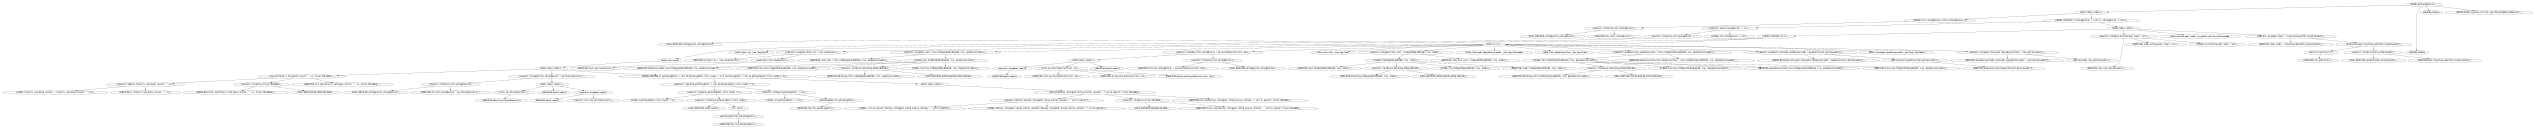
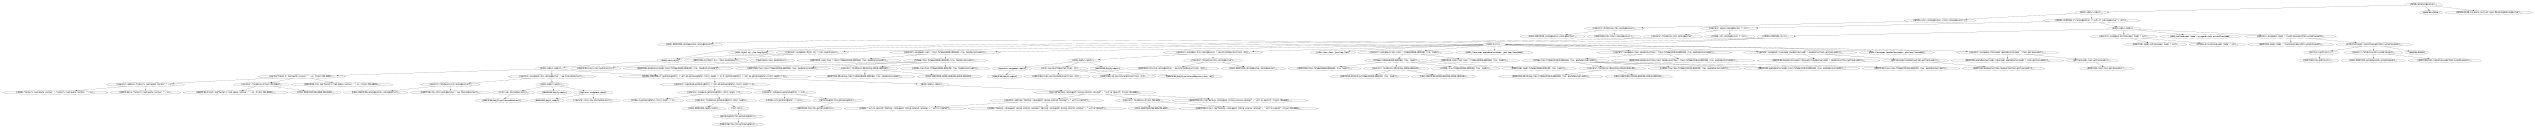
  digraph {
    fontname="Liberation Mono"
    node [fontname="Liberation Mono"]
    edge [fontname="Liberation Mono"]
    n1 [label=<(METHOD,getCatalogResolver)<SUB>539</SUB>>]
    n2 [label=<(BLOCK,&lt;empty&gt;,&lt;empty&gt;)<SUB>539</SUB>>]
    n3 [label=<(MODIFIER,PRIVATE)>]
    n4 [label=<(MODIFIER,VIRTUAL)>]
    n5 [label=<(METHOD_RETURN,org.apache.tools.ant.types.XMLCatalog$CatalogResolver)<SUB>539</SUB>>]
    n6 [label=<(CONTROL_STRUCTURE,if (catalogResolver == null),if (catalogResolver == null))<SUB>541</SUB>>]
    n7 [label=<(RETURN,return catalogResolver;,return catalogResolver;)<SUB>589</SUB>>]
    n8 [label=<(&lt;operator&gt;.equals,catalogResolver == null)<SUB>541</SUB>>]
    n9 [label=<(BLOCK,&lt;empty&gt;,&lt;empty&gt;)<SUB>541</SUB>>]
    n10 [label=<(&lt;operator&gt;.fieldAccess,this.catalogResolver)<SUB>589</SUB>>]
    n11 [label=<(&lt;operator&gt;.fieldAccess,this.catalogResolver)<SUB>541</SUB>>]
    n12 [label=<(LITERAL,null,catalogResolver == null)<SUB>541</SUB>>]
    n13 [label=<(LOCAL,AntClassLoader loader: org.apache.tools.ant.AntClassLoader)>]
    n14 [label=<(&lt;operator&gt;.assignment,AntClassLoader loader = null)<SUB>543</SUB>>]
    n15 [label=<(&lt;operator&gt;.assignment,loader = createClassLoader(Path.systemClasspath))<SUB>545</SUB>>]
    n16 [label=<(CONTROL_STRUCTURE,try,try)<SUB>547</SUB>>]
    n17 [label=<(FIELD_IDENTIFIER,catalogResolver,catalogResolver)<SUB>541</SUB>>]
    n18 [label=<(IDENTIFIER,loader,AntClassLoader loader = null)<SUB>543</SUB>>]
    n19 [label=<(LITERAL,null,AntClassLoader loader = null)<SUB>543</SUB>>]
    n20 [label=<(IDENTIFIER,loader,loader = createClassLoader(Path.systemClasspath))<SUB>545</SUB>>]
    n21 [label=<(createClassLoader,createClassLoader(Path.systemClasspath))<SUB>545</SUB>>]
    n22 [label=<(BLOCK,try,try)<SUB>547</SUB>>]
    n23 [label=<(BLOCK,catch,catch)>]
    n24 [label=<(getProject,getProject())<SUB>545</SUB>>]
    n25 [label=<(&lt;operator&gt;.fieldAccess,Path.systemClasspath)<SUB>545</SUB>>]
    n26 [label=<(IDENTIFIER,this,getProject())<SUB>545</SUB>>]
    n27 [label=<(IDENTIFIER,Path,createClassLoader(Path.systemClasspath))<SUB>545</SUB>>]
    n28 [label=<(FIELD_IDENTIFIER,systemClasspath,systemClasspath)<SUB>545</SUB>>]
    n29 [label=<(LOCAL,Class clazz: java.lang.Class)>]
    n30 [label=<(&lt;operator&gt;.assignment,Class clazz = forName(APACHE_RESOLVER, true, loader))<SUB>548</SUB>>]
    n31 [label=<(LOCAL,ClassLoader apacheResolverLoader: java.lang.ClassLoader)>]
    n32 [label=<(&lt;operator&gt;.assignment,ClassLoader apacheResolverLoader = clazz.getClassLoader())<SUB>553</SUB>>]
-   n33 [label=<(LOCAL,Class baseResolverClass: java.lang.Class)>]
    n34 [label=<(&lt;operator&gt;.assignment,Class baseResolverClass = Class.forName(CATALOG_RESOLVER, true, apacheResolverLoader))<SUB>556</SUB>>]
    n35 [label=<(LOCAL,ClassLoader baseResolverLoader: java.lang.ClassLoader)>]
    n36 [label=<(&lt;operator&gt;.assignment,ClassLoader baseResolverLoader = baseResolverClass.getClassLoader())<SUB>560</SUB>>]
    n37 [label=<(&lt;operator&gt;.assignment,clazz = Class.forName(APACHE_RESOLVER, true, baseResolverLoader))<SUB>567</SUB>>]
    n38 [label=<(LOCAL,Object obj: java.lang.Object)>]
    n39 [label=<(&lt;operator&gt;.assignment,Object obj = clazz.newInstance())<SUB>569</SUB>>]
    n40 [label=<(&lt;operator&gt;.assignment,this.catalogResolver = new ExternalResolver(clazz, obj))<SUB>574</SUB>>]
    n41 [label=<(BLOCK,&lt;empty&gt;,&lt;empty&gt;)<SUB>575</SUB>>]
    n42 [label=<(IDENTIFIER,clazz,Class clazz = forName(APACHE_RESOLVER, true, loader))<SUB>548</SUB>>]
    n43 [label=<(forName,forName(APACHE_RESOLVER, true, loader))<SUB>548</SUB>>]
    n44 [label=<(IDENTIFIER,apacheResolverLoader,ClassLoader apacheResolverLoader = clazz.getClassLoader())<SUB>553</SUB>>]
    n45 [label=<(getClassLoader,clazz.getClassLoader())<SUB>553</SUB>>]
    n46 [label=<(IDENTIFIER,baseResolverClass,Class baseResolverClass = Class.forName(CATALOG_RESOLVER, true, apacheResolverLoader))<SUB>556</SUB>>]
    n47 [label=<(forName,Class.forName(CATALOG_RESOLVER, true, apacheResolverLoader))<SUB>557</SUB>>]
    n48 [label=<(IDENTIFIER,baseResolverLoader,ClassLoader baseResolverLoader = baseResolverClass.getClassLoader())<SUB>560</SUB>>]
    n49 [label=<(getClassLoader,baseResolverClass.getClassLoader())<SUB>561</SUB>>]
    n50 [label=<(IDENTIFIER,clazz,clazz = Class.forName(APACHE_RESOLVER, true, baseResolverLoader))<SUB>567</SUB>>]
    n51 [label=<(forName,Class.forName(APACHE_RESOLVER, true, baseResolverLoader))<SUB>567</SUB>>]
    n52 [label=<(IDENTIFIER,obj,Object obj = clazz.newInstance())<SUB>569</SUB>>]
    n53 [label=<(newInstance,clazz.newInstance())<SUB>569</SUB>>]
    n54 [label=<(&lt;operator&gt;.fieldAccess,this.catalogResolver)<SUB>574</SUB>>]
    n55 [label=<(BLOCK,&lt;empty&gt;,&lt;empty&gt;)<SUB>574</SUB>>]
    n56 [label=<(IDENTIFIER,Class,forName(APACHE_RESOLVER, true, loader))<SUB>548</SUB>>]
    n57 [label=<(&lt;operator&gt;.fieldAccess,XMLCatalog.APACHE_RESOLVER)<SUB>548</SUB>>]
    n58 [label=<(LITERAL,true,forName(APACHE_RESOLVER, true, loader))<SUB>548</SUB>>]
    n59 [label=<(IDENTIFIER,loader,forName(APACHE_RESOLVER, true, loader))<SUB>548</SUB>>]
    n60 [label=<(IDENTIFIER,XMLCatalog,forName(APACHE_RESOLVER, true, loader))<SUB>548</SUB>>]
    n61 [label=<(FIELD_IDENTIFIER,APACHE_RESOLVER,APACHE_RESOLVER)<SUB>548</SUB>>]
    n62 [label=<(IDENTIFIER,clazz,clazz.getClassLoader())<SUB>553</SUB>>]
    n63 [label=<(IDENTIFIER,Class,Class.forName(CATALOG_RESOLVER, true, apacheResolverLoader))<SUB>557</SUB>>]
    n64 [label=<(&lt;operator&gt;.fieldAccess,XMLCatalog.CATALOG_RESOLVER)<SUB>557</SUB>>]
    n65 [label=<(LITERAL,true,Class.forName(CATALOG_RESOLVER, true, apacheResolverLoader))<SUB>557</SUB>>]
    n66 [label=<(IDENTIFIER,apacheResolverLoader,Class.forName(CATALOG_RESOLVER, true, apacheResolverLoader))<SUB>557</SUB>>]
    n67 [label=<(IDENTIFIER,XMLCatalog,Class.forName(CATALOG_RESOLVER, true, apacheResolverLoader))<SUB>557</SUB>>]
    n68 [label=<(FIELD_IDENTIFIER,CATALOG_RESOLVER,CATALOG_RESOLVER)<SUB>557</SUB>>]
    n69 [label=<(IDENTIFIER,baseResolverClass,baseResolverClass.getClassLoader())<SUB>561</SUB>>]
    n70 [label=<(IDENTIFIER,Class,Class.forName(APACHE_RESOLVER, true, baseResolverLoader))<SUB>567</SUB>>]
    n71 [label=<(&lt;operator&gt;.fieldAccess,XMLCatalog.APACHE_RESOLVER)<SUB>567</SUB>>]
    n72 [label=<(LITERAL,true,Class.forName(APACHE_RESOLVER, true, baseResolverLoader))<SUB>567</SUB>>]
    n73 [label=<(IDENTIFIER,baseResolverLoader,Class.forName(APACHE_RESOLVER, true, baseResolverLoader))<SUB>567</SUB>>]
    n74 [label=<(IDENTIFIER,XMLCatalog,Class.forName(APACHE_RESOLVER, true, baseResolverLoader))<SUB>567</SUB>>]
    n75 [label=<(FIELD_IDENTIFIER,APACHE_RESOLVER,APACHE_RESOLVER)<SUB>567</SUB>>]
    n76 [label=<(IDENTIFIER,clazz,clazz.newInstance())<SUB>569</SUB>>]
    n77 [label=<(IDENTIFIER,this,this.catalogResolver = new ExternalResolver(clazz, obj))<SUB>574</SUB>>]
    n78 [label=<(FIELD_IDENTIFIER,catalogResolver,catalogResolver)<SUB>574</SUB>>]
    n79 [label=<(&lt;operator&gt;.assignment,&lt;empty&gt;)>]
    n80 [label=<(&lt;init&gt;,new ExternalResolver(clazz, obj))<SUB>974</SUB>>]
    n81 [label=<(IDENTIFIER,$obj10,&lt;empty&gt;)>]
    n82 [label=<(IDENTIFIER,$obj10,&lt;empty&gt;)>]
    n83 [label=<(IDENTIFIER,$obj10,new ExternalResolver(clazz, obj))>]
    n84 [label=<(IDENTIFIER,clazz,new ExternalResolver(clazz, obj))<SUB>574</SUB>>]
    n85 [label=<(IDENTIFIER,obj,new ExternalResolver(clazz, obj))<SUB>574</SUB>>]
    n86 [label=<(&lt;operator&gt;.assignment,this.catalogResolver = new InternalResolver())<SUB>580</SUB>>]
    n87 [label=<(CONTROL_STRUCTURE,if (getCatalogPath() != null &amp;&amp; getCatalogPath().list().length != 0),if (getCatalogPath() != null &amp;&amp; getCatalogPath().list().length != 0))<SUB>581</SUB>>]
    n88 [label=<(log,log(&quot;Failed to load Apache resolver: &quot; + ex, Project.MSG_DEBUG))<SUB>586</SUB>>]
    n89 [label=<(&lt;operator&gt;.fieldAccess,this.catalogResolver)<SUB>580</SUB>>]
    n90 [label=<(BLOCK,&lt;empty&gt;,&lt;empty&gt;)<SUB>580</SUB>>]
    n91 [label=<(&lt;operator&gt;.logicalAnd,getCatalogPath() != null &amp;&amp; getCatalogPath().list().length != 0)<SUB>581</SUB>>]
    n92 [label=<(BLOCK,&lt;empty&gt;,&lt;empty&gt;)<SUB>582</SUB>>]
    n93 [label=<(IDENTIFIER,this,log(&quot;Failed to load Apache resolver: &quot; + ex, Project.MSG_DEBUG))<SUB>586</SUB>>]
    n94 [label=<(&lt;operator&gt;.addition,&quot;Failed to load Apache resolver: &quot; + ex)<SUB>586</SUB>>]
    n95 [label=<(&lt;operator&gt;.fieldAccess,Project.MSG_DEBUG)<SUB>586</SUB>>]
    n96 [label=<(IDENTIFIER,this,this.catalogResolver = new InternalResolver())<SUB>580</SUB>>]
    n97 [label=<(FIELD_IDENTIFIER,catalogResolver,catalogResolver)<SUB>580</SUB>>]
    n98 [label=<(&lt;operator&gt;.assignment,&lt;empty&gt;)>]
    n99 [label=<(&lt;init&gt;,new InternalResolver())<SUB>580</SUB>>]
    n100 [label=<(IDENTIFIER,$obj11,&lt;empty&gt;)>]
    n101 [label=<(IDENTIFIER,$obj11,&lt;empty&gt;)>]
    n102 [label=<(&lt;operator&gt;.alloc,new InternalResolver())<SUB>580</SUB>>]
    n103 [label=<(IDENTIFIER,$obj11,new InternalResolver())>]
    n104 [label=<(&lt;operator&gt;.notEquals,getCatalogPath() != null)<SUB>581</SUB>>]
    n105 [label=<(&lt;operator&gt;.notEquals,getCatalogPath().list().length != 0)<SUB>582</SUB>>]
    n106 [label=<(log,log(&quot;Warning: catalogpath listing external catalogs&quot; + &quot; will be ignored&quot;, Project.MSG_WARN))<SUB>583</SUB>>]
    n107 [label=<(getCatalogPath,this.getCatalogPath())<SUB>581</SUB>>]
    n108 [label=<(LITERAL,null,getCatalogPath() != null)<SUB>581</SUB>>]
    n109 [label=<(&lt;operator&gt;.fieldAccess,getCatalogPath().list().length)<SUB>582</SUB>>]
    n110 [label=<(LITERAL,0,getCatalogPath().list().length != 0)<SUB>582</SUB>>]
    n111 [label=<(IDENTIFIER,this,this.getCatalogPath())<SUB>581</SUB>>]
    n112 [label=<(list,list())<SUB>582</SUB>>]
    n113 [label=<(FIELD_IDENTIFIER,length,length)<SUB>582</SUB>>]
    n114 [label=<(getCatalogPath,this.getCatalogPath())<SUB>582</SUB>>]
    n115 [label=<(IDENTIFIER,this,this.getCatalogPath())<SUB>582</SUB>>]
    n116 [label=<(IDENTIFIER,this,log(&quot;Warning: catalogpath listing external catalogs&quot; + &quot; will be ignored&quot;, Project.MSG_WARN))<SUB>583</SUB>>]
    n117 [label=<(&lt;operator&gt;.addition,&quot;Warning: catalogpath listing external catalogs&quot; + &quot; will be ignored&quot;)<SUB>583</SUB>>]
    n118 [label=<(&lt;operator&gt;.fieldAccess,Project.MSG_WARN)<SUB>384</SUB>>]
    n119 [label=<(LITERAL,&quot;Warning: catalogpath listing external catalogs&quot;,&quot;Warning: catalogpath listing external catalogs&quot; + &quot; will be ignored&quot;)<SUB>583</SUB>>]
    n120 [label=<(LITERAL,&quot; will be ignored&quot;,&quot;Warning: catalogpath listing external catalogs&quot; + &quot; will be ignored&quot;)<SUB>584</SUB>>]
    n121 [label=<(IDENTIFIER,Project,log(&quot;Warning: catalogpath listing external catalogs&quot; + &quot; will be ignored&quot;, Project.MSG_WARN))<SUB>584</SUB>>]
    n122 [label=<(FIELD_IDENTIFIER,MSG_WARN,MSG_WARN)<SUB>584</SUB>>]
    n123 [label=<(LITERAL,&quot;Failed to load Apache resolver: &quot;,&quot;Failed to load Apache resolver: &quot; + ex)<SUB>586</SUB>>]
    n124 [label=<(IDENTIFIER,ex,&quot;Failed to load Apache resolver: &quot; + ex)<SUB>586</SUB>>]
    n125 [label=<(IDENTIFIER,Project,log(&quot;Failed to load Apache resolver: &quot; + ex, Project.MSG_DEBUG))<SUB>586</SUB>>]
    n126 [label=<(FIELD_IDENTIFIER,MSG_DEBUG,MSG_DEBUG)<SUB>586</SUB>>]
    n127 [label=<(IDENTIFIER,this,return catalogResolver;)<SUB>589</SUB>>]
    n128 [label=<(FIELD_IDENTIFIER,catalogResolver,catalogResolver)<SUB>589</SUB>>]
    n1 -> n2
-   n1 -> n3
+   n21 -> n3
    n1 -> n4
    n1 -> n5
    n2 -> n6
    n2 -> n7
    n6 -> n8
    n6 -> n9
    n7 -> n10
    n8 -> n11
    n8 -> n12
    n9 -> n13
    n9 -> n14
    n9 -> n15
    n9 -> n16
    n10 -> n127
    n10 -> n128
    n11 -> n17
    n14 -> n18
    n14 -> n19
    n15 -> n20
    n15 -> n21
    n16 -> n22
    n16 -> n23
    n21 -> n24
    n21 -> n25
    n22 -> n29
    n22 -> n30
    n22 -> n31
    n22 -> n32
-   n22 -> n33
    n22 -> n34
    n22 -> n35
    n22 -> n36
    n22 -> n37
    n22 -> n38
    n22 -> n39
    n22 -> n40
    n23 -> n41
    n24 -> n26
    n25 -> n27
    n25 -> n28
    n30 -> n42
    n30 -> n43
    n32 -> n44
    n32 -> n45
    n34 -> n46
    n34 -> n47
    n36 -> n48
    n36 -> n49
    n37 -> n50
    n37 -> n51
    n39 -> n52
-   n39 -> n53
+   n39 -> n23
    n40 -> n54
    n40 -> n55
    n41 -> n86
    n41 -> n87
    n41 -> n88
    n43 -> n56
    n43 -> n57
    n43 -> n58
    n43 -> n59
-   n14 -> n62
+   n45 -> n62
    n47 -> n63
    n47 -> n64
    n47 -> n65
    n47 -> n66
    n49 -> n69
    n51 -> n70
    n51 -> n71
    n51 -> n72
    n51 -> n73
    n53 -> n76
    n54 -> n77
    n54 -> n78
    n55 -> n79
    n55 -> n80
    n55 -> n81
    n57 -> n60
    n57 -> n61
    n64 -> n67
    n64 -> n68
    n71 -> n74
    n71 -> n75
    n79 -> n82
    n80 -> n83
    n80 -> n84
    n80 -> n85
    n86 -> n89
    n86 -> n90
    n87 -> n91
    n87 -> n92
    n88 -> n93
    n88 -> n94
    n88 -> n95
    n89 -> n96
    n89 -> n97
    n90 -> n98
    n90 -> n99
    n90 -> n100
    n91 -> n104
    n91 -> n105
    n92 -> n106
    n94 -> n123
    n94 -> n124
    n95 -> n125
    n95 -> n126
    n98 -> n101
    n98 -> n102
    n99 -> n103
    n104 -> n107
    n104 -> n108
    n105 -> n109
    n105 -> n110
    n106 -> n116
    n106 -> n117
    n106 -> n118
    n107 -> n111
    n109 -> n112
    n109 -> n113
    n112 -> n114
    n114 -> n115
    n117 -> n119
    n117 -> n120
    n118 -> n121
    n118 -> n122
  }
